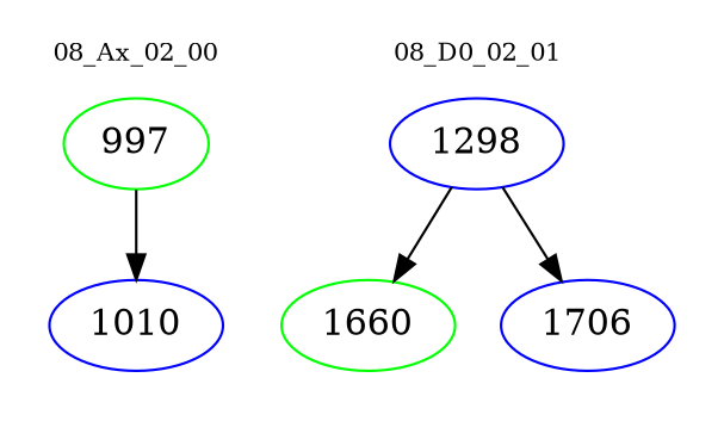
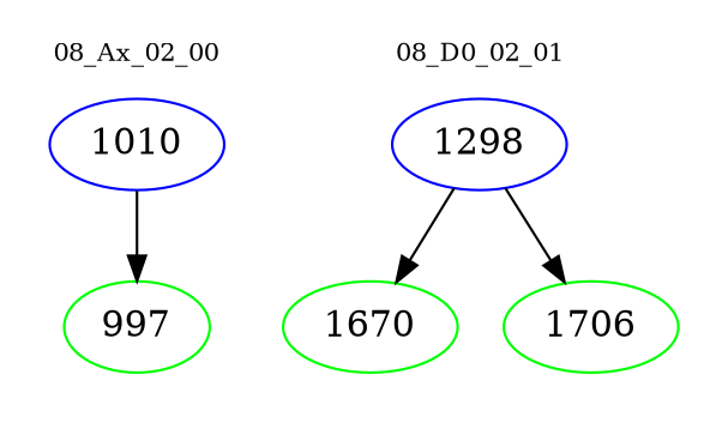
  digraph {
    node [color=blue]
    edge [color=black]
    n1 [label=1010]
    n2 [color=green label=997]
    n3 [label=1298]
-   n4 [color=green label=1660]
-   n5 [label=1706]
+   n4 [color=green label=1670]
+   n5 [color=green label=1706]
    subgraph cluster_1 {
      color=white
      fontsize=10
      label="08_Ax_02_00"
      n1
      n2
    }
    subgraph cluster_2 {
      color=white
      fontsize=10
      label="08_D0_02_01"
      n3
      n4
      n5
    }
-   n2 -> n1
+   n1 -> n2
    n3 -> n4
    n3 -> n5
  }
